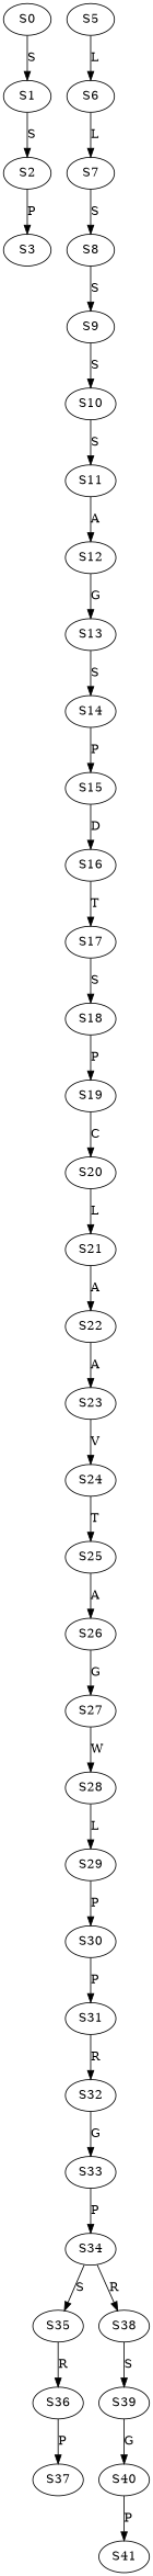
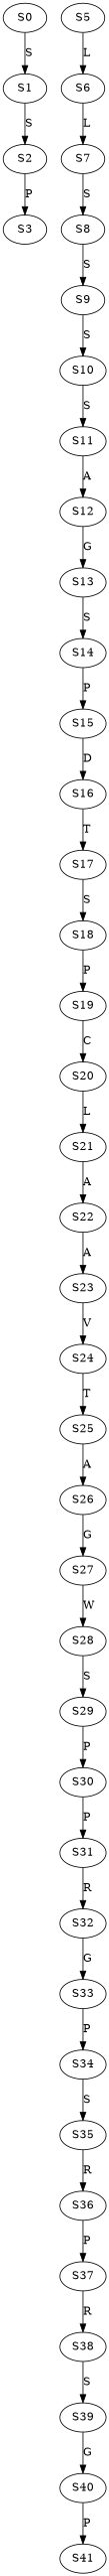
  strict digraph {
    S0
    S1
    S2
    S3
    S5
    S6
    S7
    S8
    S9
    S10
    S11
    S12
    S13
    S14
    S15
    S16
    S17
    S18
    S19
    S20
    S21
    S22
    S23
    S24
    S25
    S26
    S27
    S28
    S29
    S30
    S31
    S32
    S33
    S34
    S35
    S36
    S37
    S38
    S39
    S40
    S41
    S0 -> S1 [label=S]
    S1 -> S2 [label=S]
    S2 -> S3 [label=P]
    S5 -> S6 [label=L]
    S6 -> S7 [label=L]
    S7 -> S8 [label=S]
    S8 -> S9 [label=S]
    S9 -> S10 [label=S]
    S10 -> S11 [label=S]
    S11 -> S12 [label=A]
    S12 -> S13 [label=G]
    S13 -> S14 [label=S]
    S14 -> S15 [label=P]
    S15 -> S16 [label=D]
    S16 -> S17 [label=T]
    S17 -> S18 [label=S]
    S18 -> S19 [label=P]
    S19 -> S20 [label=C]
    S20 -> S21 [label=L]
    S21 -> S22 [label=A]
    S22 -> S23 [label=A]
    S23 -> S24 [label=V]
    S24 -> S25 [label=T]
    S25 -> S26 [label=A]
    S26 -> S27 [label=G]
    S27 -> S28 [label=W]
-   S28 -> S29 [label=L]
+   S28 -> S29 [label=S]
    S29 -> S30 [label=P]
    S30 -> S31 [label=P]
    S31 -> S32 [label=R]
    S32 -> S33 [label=G]
    S33 -> S34 [label=P]
    S34 -> S35 [label=S]
    S35 -> S36 [label=R]
    S36 -> S37 [label=P]
-   S34 -> S38 [label=R]
+   S37 -> S38 [label=R]
    S38 -> S39 [label=S]
    S39 -> S40 [label=G]
    S40 -> S41 [label=P]
  }
